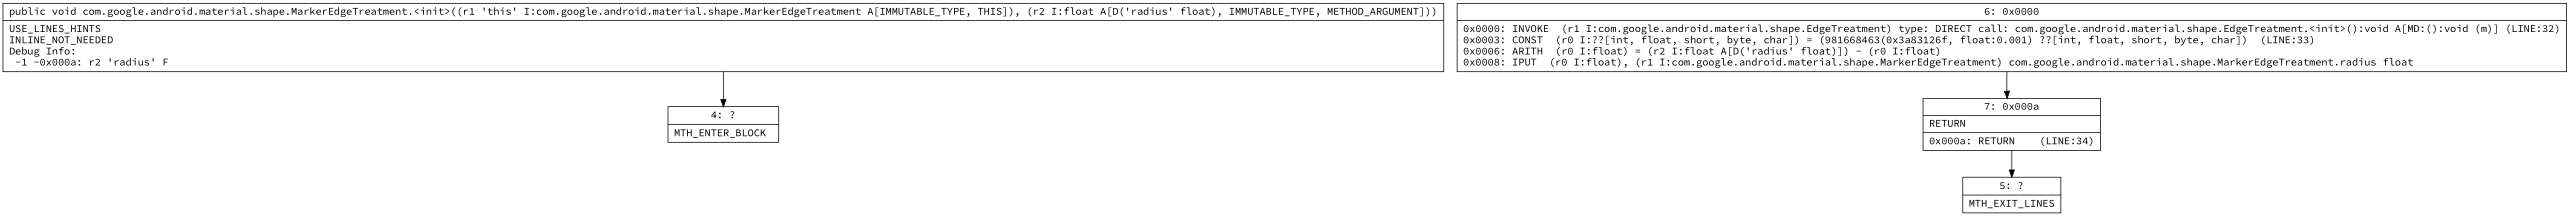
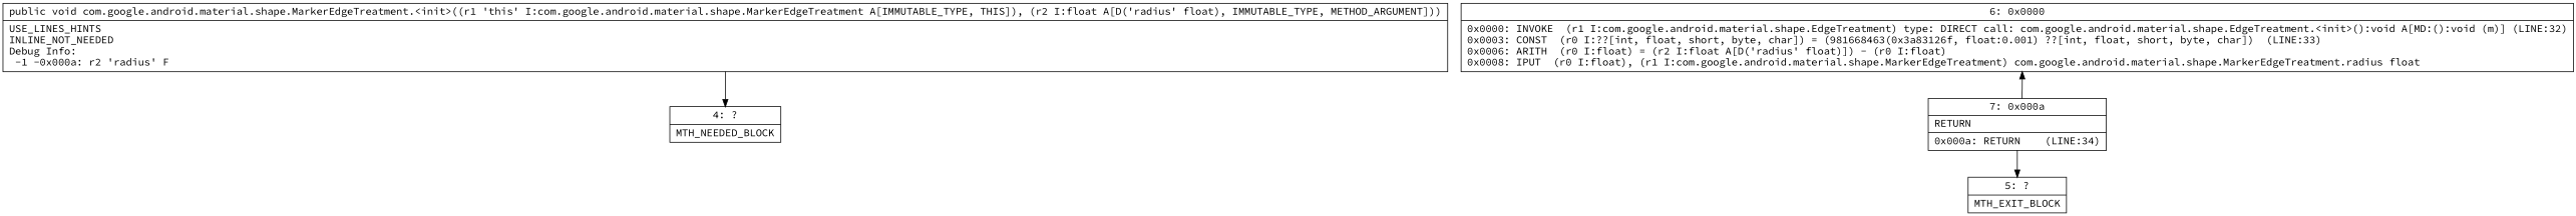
  digraph {
    fontname="Source Code Pro"
    node [fontname="Source Code Pro" shape=record]
    edge [fontname="Source Code Pro"]
-   n1 [label="{4\:\ ?|MTH_ENTER_BLOCK\l}"]
+   n1 [label="{4\:\ ?|MTH_NEEDED_BLOCK\l}"]
    n2 [label="{6\:\ 0x0000|0x0000: INVOKE  (r1 I:com.google.android.material.shape.EdgeTreatment) type: DIRECT call: com.google.android.material.shape.EdgeTreatment.\<init\>():void A[MD:():void (m)] (LINE:32)\l0x0003: CONST  (r0 I:??[int, float, short, byte, char]) = (981668463(0x3a83126f, float:0.001) ??[int, float, short, byte, char])  (LINE:33)\l0x0006: ARITH  (r0 I:float) = (r2 I:float A[D('radius' float)]) \- (r0 I:float) \l0x0008: IPUT  (r0 I:float), (r1 I:com.google.android.material.shape.MarkerEdgeTreatment) com.google.android.material.shape.MarkerEdgeTreatment.radius float \l}"]
    n3 [label="{7\:\ 0x000a|RETURN\l|0x000a: RETURN    (LINE:34)\l}"]
-   n4 [label="{5\:\ ?|MTH_EXIT_LINES\l}"]
+   n4 [label="{5\:\ ?|MTH_EXIT_BLOCK\l}"]
    n5 [label="{public void com.google.android.material.shape.MarkerEdgeTreatment.\<init\>((r1 'this' I:com.google.android.material.shape.MarkerEdgeTreatment A[IMMUTABLE_TYPE, THIS]), (r2 I:float A[D('radius' float), IMMUTABLE_TYPE, METHOD_ARGUMENT]))  | USE_LINES_HINTS\lINLINE_NOT_NEEDED\lDebug Info:\l  \-1 \-0x000a: r2 'radius' F\l}"]
-   n2 -> n3
+   n3 -> n2
    n3 -> n4
    n5 -> n1
  }
